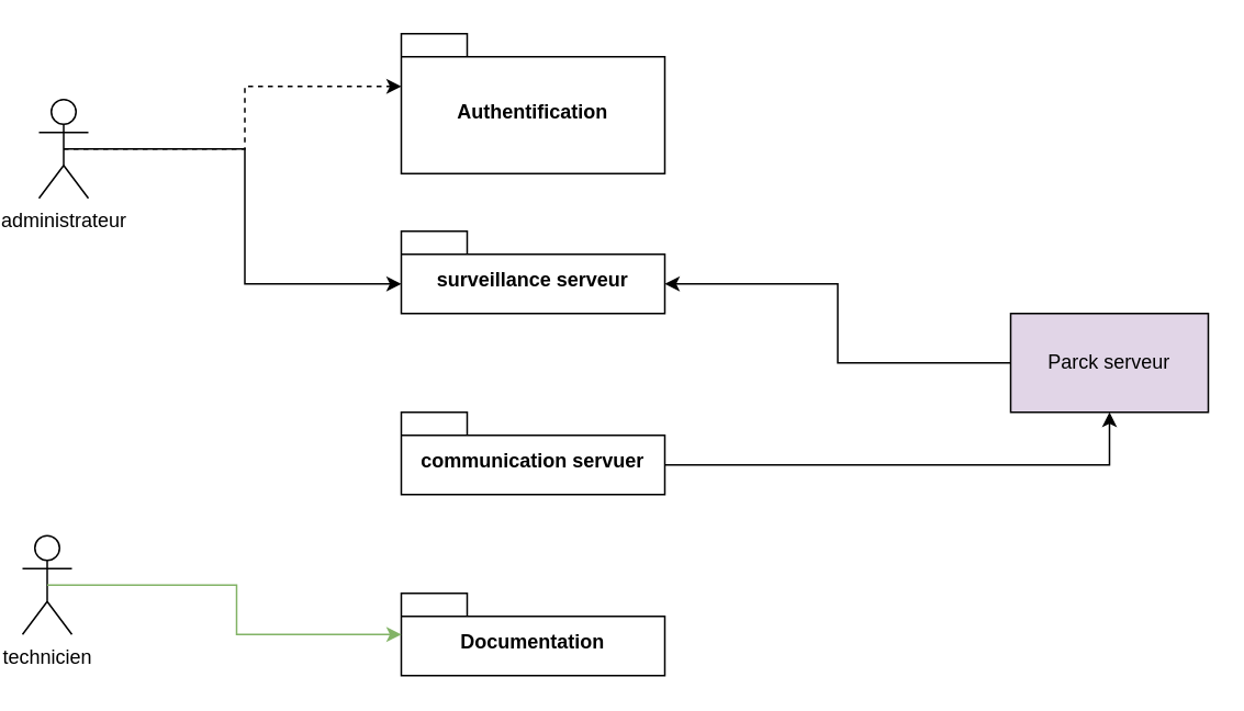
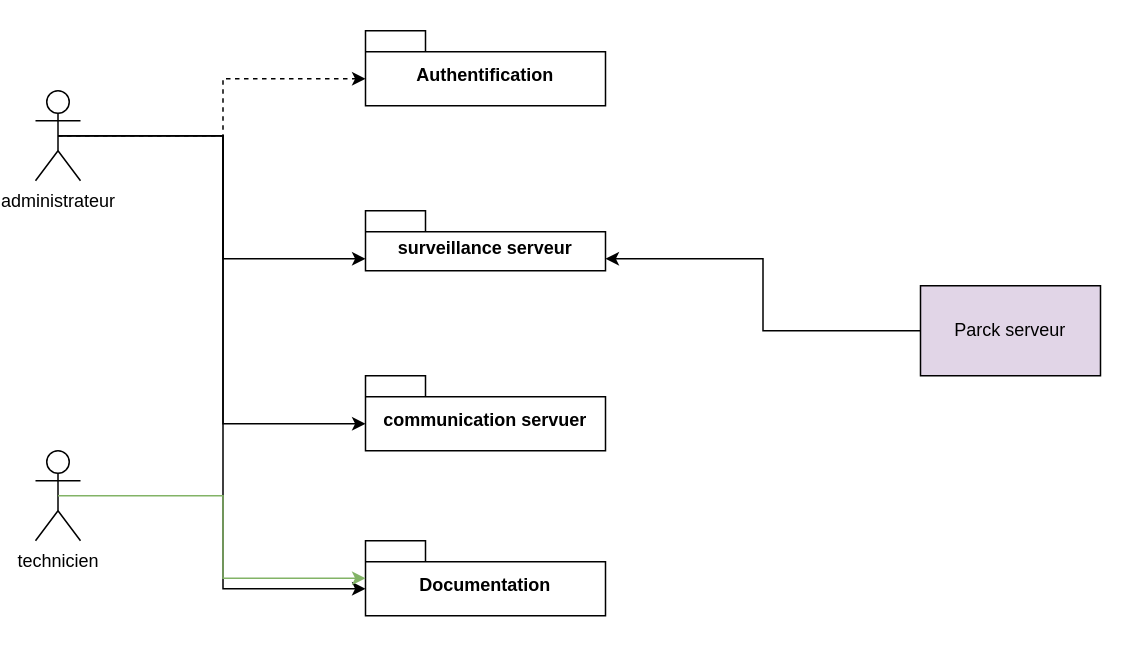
  <mxCell id="0" />
  <mxCell id="1" parent="0" />
  <mxCell id="2" value="administrateur" style="shape=umlActor;verticalLabelPosition=bottom;verticalAlign=top;html=1;outlineConnect=0;" vertex="1" parent="1"><mxGeometry x="20" y="60" width="30" height="60" as="geometry" /></mxCell>
- <mxCell id="3" value="technicien" style="shape=umlActor;verticalLabelPosition=bottom;verticalAlign=top;html=1;outlineConnect=0;" vertex="1" parent="1"><mxGeometry x="10" y="325" width="30" height="60" as="geometry" /></mxCell>
+ <mxCell id="3" value="technicien" style="shape=umlActor;verticalLabelPosition=bottom;verticalAlign=top;html=1;outlineConnect=0;" vertex="1" parent="1"><mxGeometry x="20" y="300" width="30" height="60" as="geometry" /></mxCell>
  <mxCell id="4" value="Parck serveur" style="rounded=0;whiteSpace=wrap;html=1;fillColor=#e1d5e7;" vertex="1" parent="1"><mxGeometry x="610" y="190" width="120" height="60" as="geometry" /></mxCell>
- <mxCell id="5" value="Authentification" style="shape=folder;fontStyle=1;spacingTop=10;tabWidth=40;tabHeight=14;tabPosition=left;html=1;whiteSpace=wrap;" vertex="1" parent="1"><mxGeometry x="240" y="20" width="160" height="85" as="geometry" /></mxCell>
- <mxCell id="6" value="surveillance serveur" style="shape=folder;fontStyle=1;spacingTop=10;tabWidth=40;tabHeight=14;tabPosition=left;html=1;whiteSpace=wrap;" vertex="1" parent="1"><mxGeometry x="240" y="140" width="160" height="50" as="geometry" /></mxCell>
+ <mxCell id="5" value="Authentification" style="shape=folder;fontStyle=1;spacingTop=10;tabWidth=40;tabHeight=14;tabPosition=left;html=1;whiteSpace=wrap;" vertex="1" parent="1"><mxGeometry x="240" y="20" width="160" height="50" as="geometry" /></mxCell>
+ <mxCell id="6" value="surveillance serveur" style="shape=folder;fontStyle=1;spacingTop=10;tabWidth=40;tabHeight=14;tabPosition=left;html=1;whiteSpace=wrap;" vertex="1" parent="1"><mxGeometry x="240" y="140" width="160" height="40" as="geometry" /></mxCell>
  <mxCell id="7" style="edgeStyle=orthogonalEdgeStyle;rounded=0;orthogonalLoop=1;jettySize=auto;html=1;exitX=0.5;exitY=0.5;exitDx=0;exitDy=0;exitPerimeter=0;entryX=0;entryY=0;entryDx=0;entryDy=32;entryPerimeter=0;dashed=1;" edge="1" parent="1" source="2" target="5"><mxGeometry relative="1" as="geometry" /></mxCell>
  <mxCell id="8" style="edgeStyle=orthogonalEdgeStyle;rounded=0;orthogonalLoop=1;jettySize=auto;html=1;exitX=0.5;exitY=0.5;exitDx=0;exitDy=0;exitPerimeter=0;entryX=0;entryY=0;entryDx=0;entryDy=32;entryPerimeter=0;" edge="1" parent="1" source="2" target="6"><mxGeometry relative="1" as="geometry" /></mxCell>
  <mxCell id="9" style="edgeStyle=orthogonalEdgeStyle;rounded=0;orthogonalLoop=1;jettySize=auto;html=1;exitX=0;exitY=0.5;exitDx=0;exitDy=0;entryX=0;entryY=0;entryDx=160;entryDy=32;entryPerimeter=0;" edge="1" parent="1" source="4" target="6"><mxGeometry relative="1" as="geometry" /></mxCell>
- <mxCell id="10" style="edgeStyle=orthogonalEdgeStyle;rounded=0;orthogonalLoop=1;jettySize=auto;html=1;exitX=0;exitY=0;exitDx=160;exitDy=32;exitPerimeter=0;entryX=0.5;entryY=1;entryDx=0;entryDy=0;" edge="1" parent="1" source="11" target="4"><mxGeometry relative="1" as="geometry" /></mxCell>
  <mxCell id="11" value="communication servuer" style="shape=folder;fontStyle=1;spacingTop=10;tabWidth=40;tabHeight=14;tabPosition=left;html=1;whiteSpace=wrap;" vertex="1" parent="1"><mxGeometry x="240" y="250" width="160" height="50" as="geometry" /></mxCell>
+ <mxCell id="12" style="edgeStyle=orthogonalEdgeStyle;rounded=0;orthogonalLoop=1;jettySize=auto;html=1;exitX=0.5;exitY=0.5;exitDx=0;exitDy=0;exitPerimeter=0;entryX=0;entryY=0;entryDx=0;entryDy=32;entryPerimeter=0;" edge="1" parent="1" source="2" target="11"><mxGeometry relative="1" as="geometry" /></mxCell>
  <mxCell id="13" value="Documentation" style="shape=folder;fontStyle=1;spacingTop=10;tabWidth=40;tabHeight=14;tabPosition=left;html=1;whiteSpace=wrap;" vertex="1" parent="1"><mxGeometry x="240" y="360" width="160" height="50" as="geometry" /></mxCell>
+ <mxCell id="14" style="edgeStyle=orthogonalEdgeStyle;rounded=0;orthogonalLoop=1;jettySize=auto;html=1;exitX=0.5;exitY=0.5;exitDx=0;exitDy=0;exitPerimeter=0;entryX=0;entryY=0;entryDx=0;entryDy=32;entryPerimeter=0;" edge="1" parent="1" source="2" target="13"><mxGeometry relative="1" as="geometry" /></mxCell>
  <mxCell id="15" style="edgeStyle=orthogonalEdgeStyle;rounded=0;orthogonalLoop=1;jettySize=auto;html=1;exitX=0.5;exitY=0.5;exitDx=0;exitDy=0;exitPerimeter=0;fillColor=#d5e8d4;strokeColor=#82b366;" edge="1" parent="1" source="3" target="13"><mxGeometry relative="1" as="geometry" /></mxCell>
